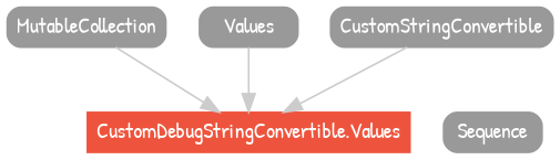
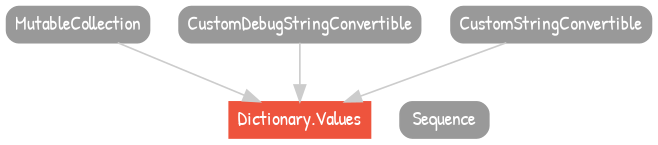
  strict digraph {
    fontname="Patrick Hand"
    node [color="#999999" fillcolor="#999999" fontcolor=white fontname="Patrick Hand" fontsize=12 margin="0.07,0.05" shape=box style="filled,rounded"]
    edge [color="#cccccc" fontname="Patrick Hand"]
-   "Dictionary.Values" [color="#ee543d" fillcolor="#ee543d" height=0.3 style=filled label="CustomDebugStringConvertible.Values"]
+   "Dictionary.Values" [color="#ee543d" fillcolor="#ee543d" height=0.3 style=filled]
    MutableCollection [height=0.3]
-   CustomDebugStringConvertible [height=0.3 label=Values]
+   CustomDebugStringConvertible [height=0.3]
    CustomStringConvertible [height=0.3]
    Sequence [height=0.3]
    subgraph sub_1 {
      rank=max
      "Dictionary.Values"
    }
    MutableCollection -> "Dictionary.Values"
    CustomDebugStringConvertible -> "Dictionary.Values"
    CustomStringConvertible -> "Dictionary.Values"
  }
